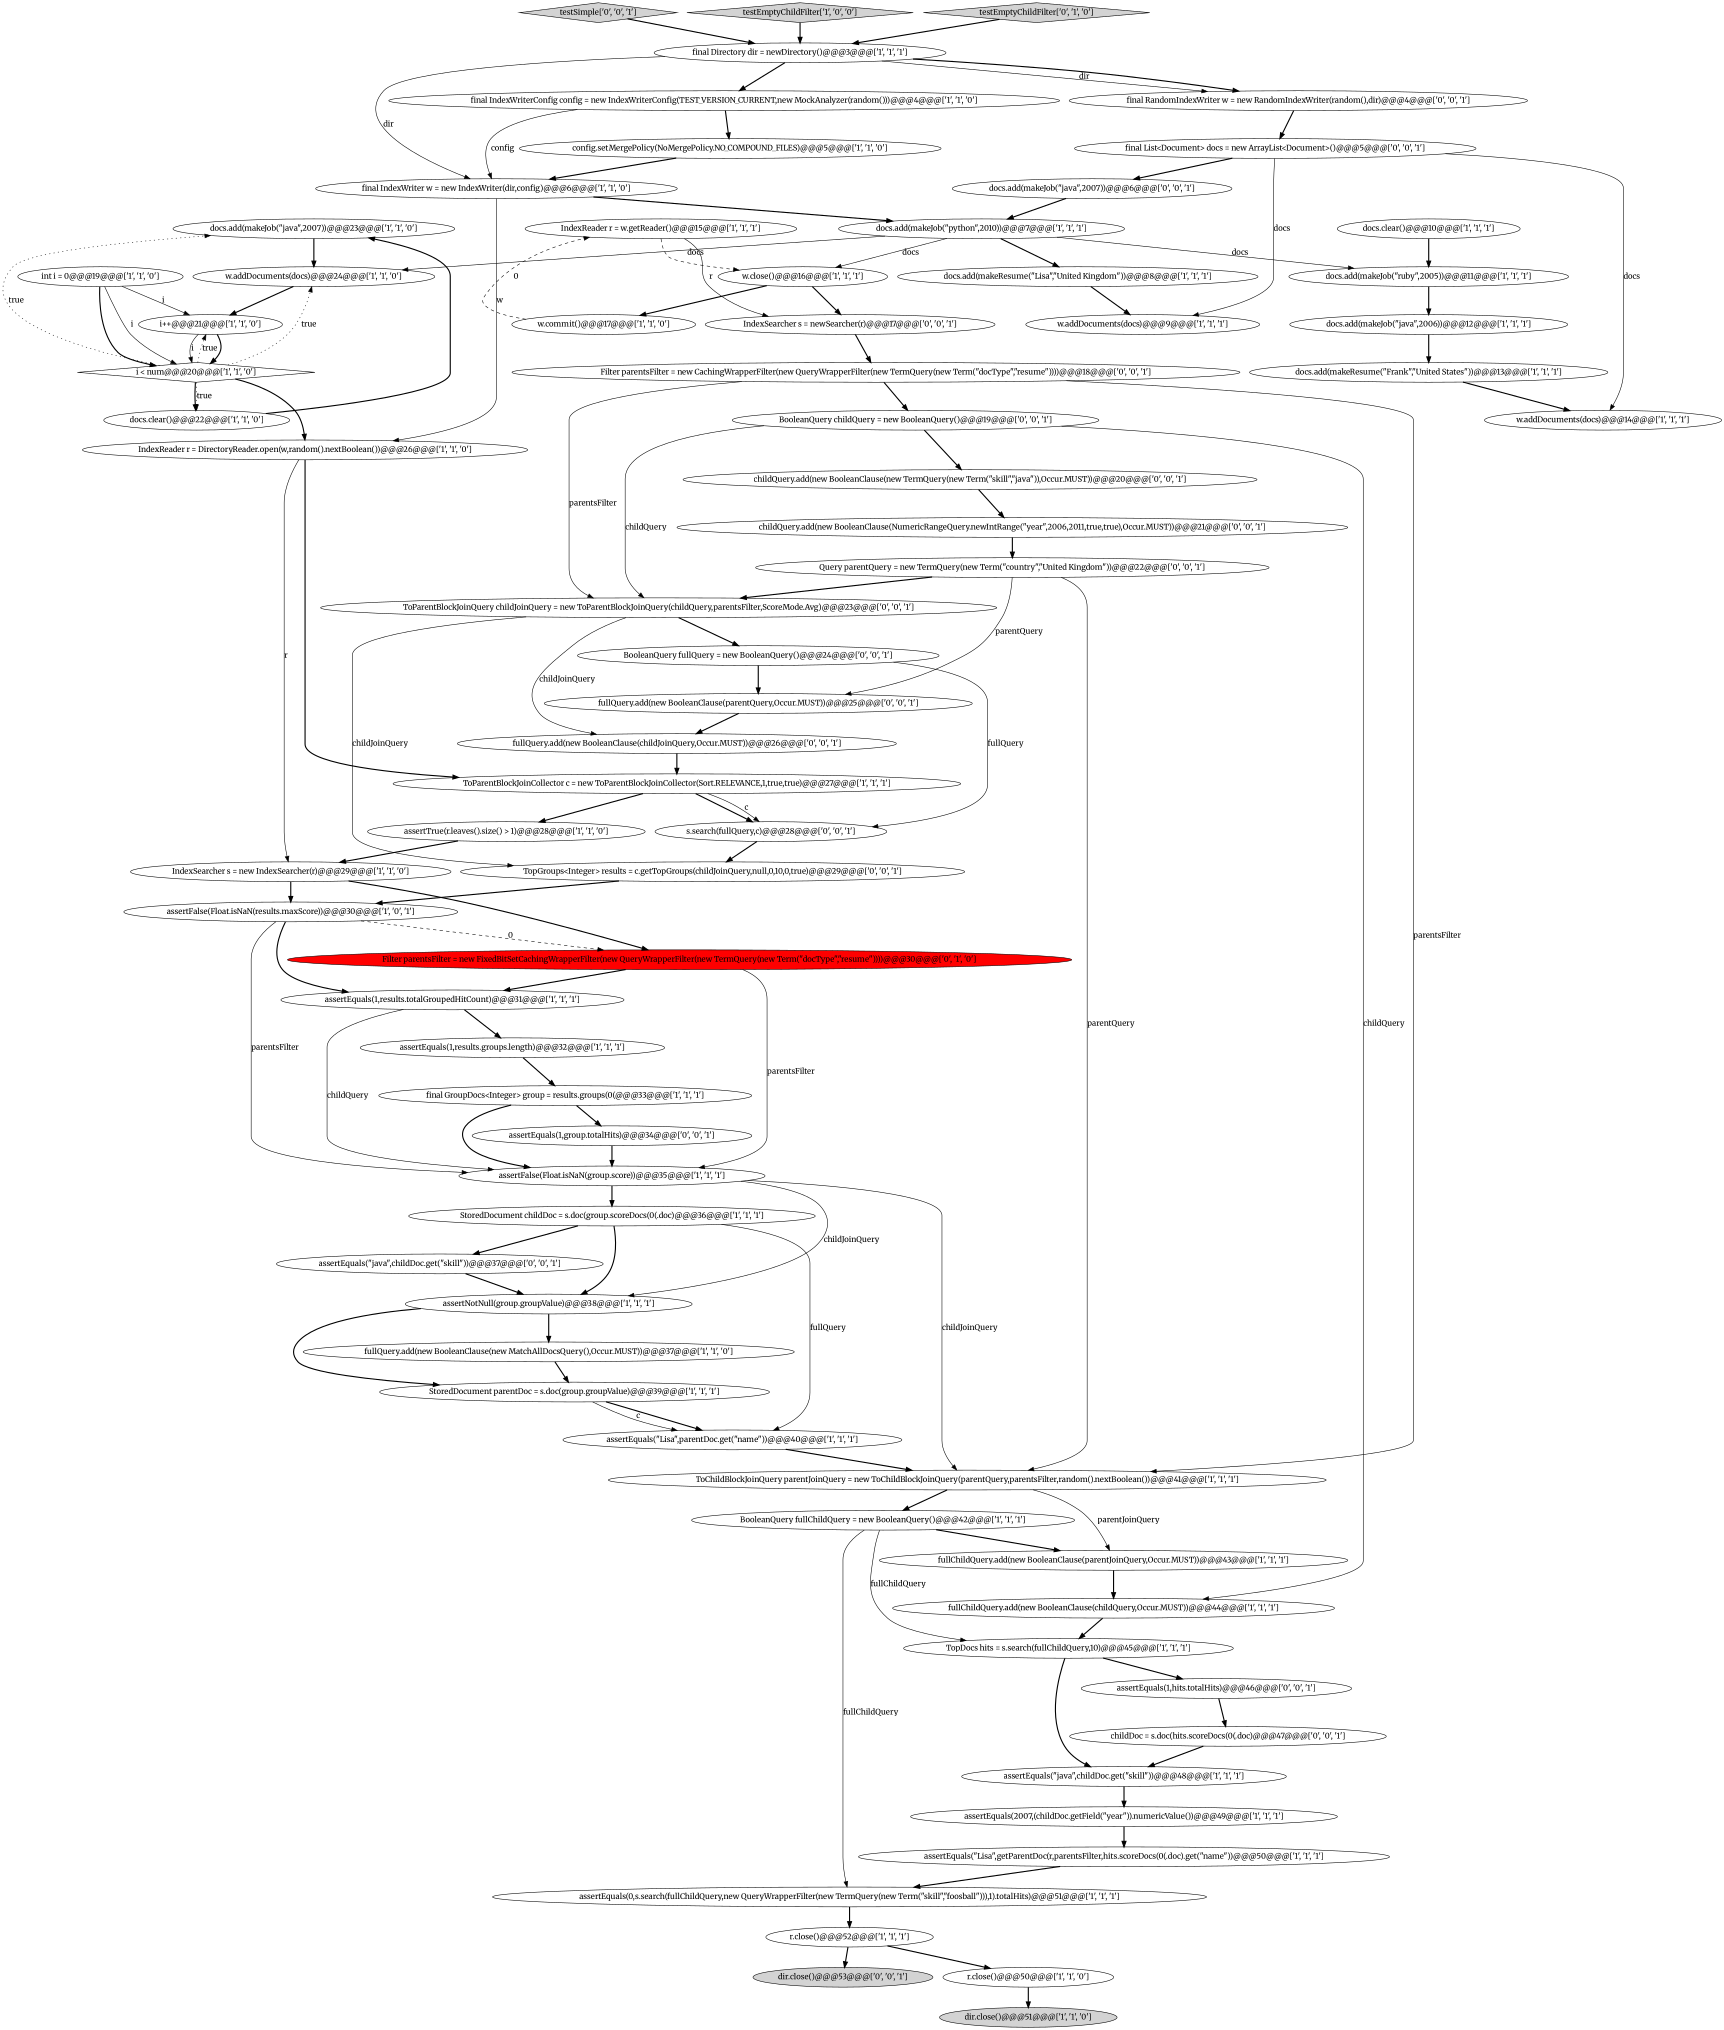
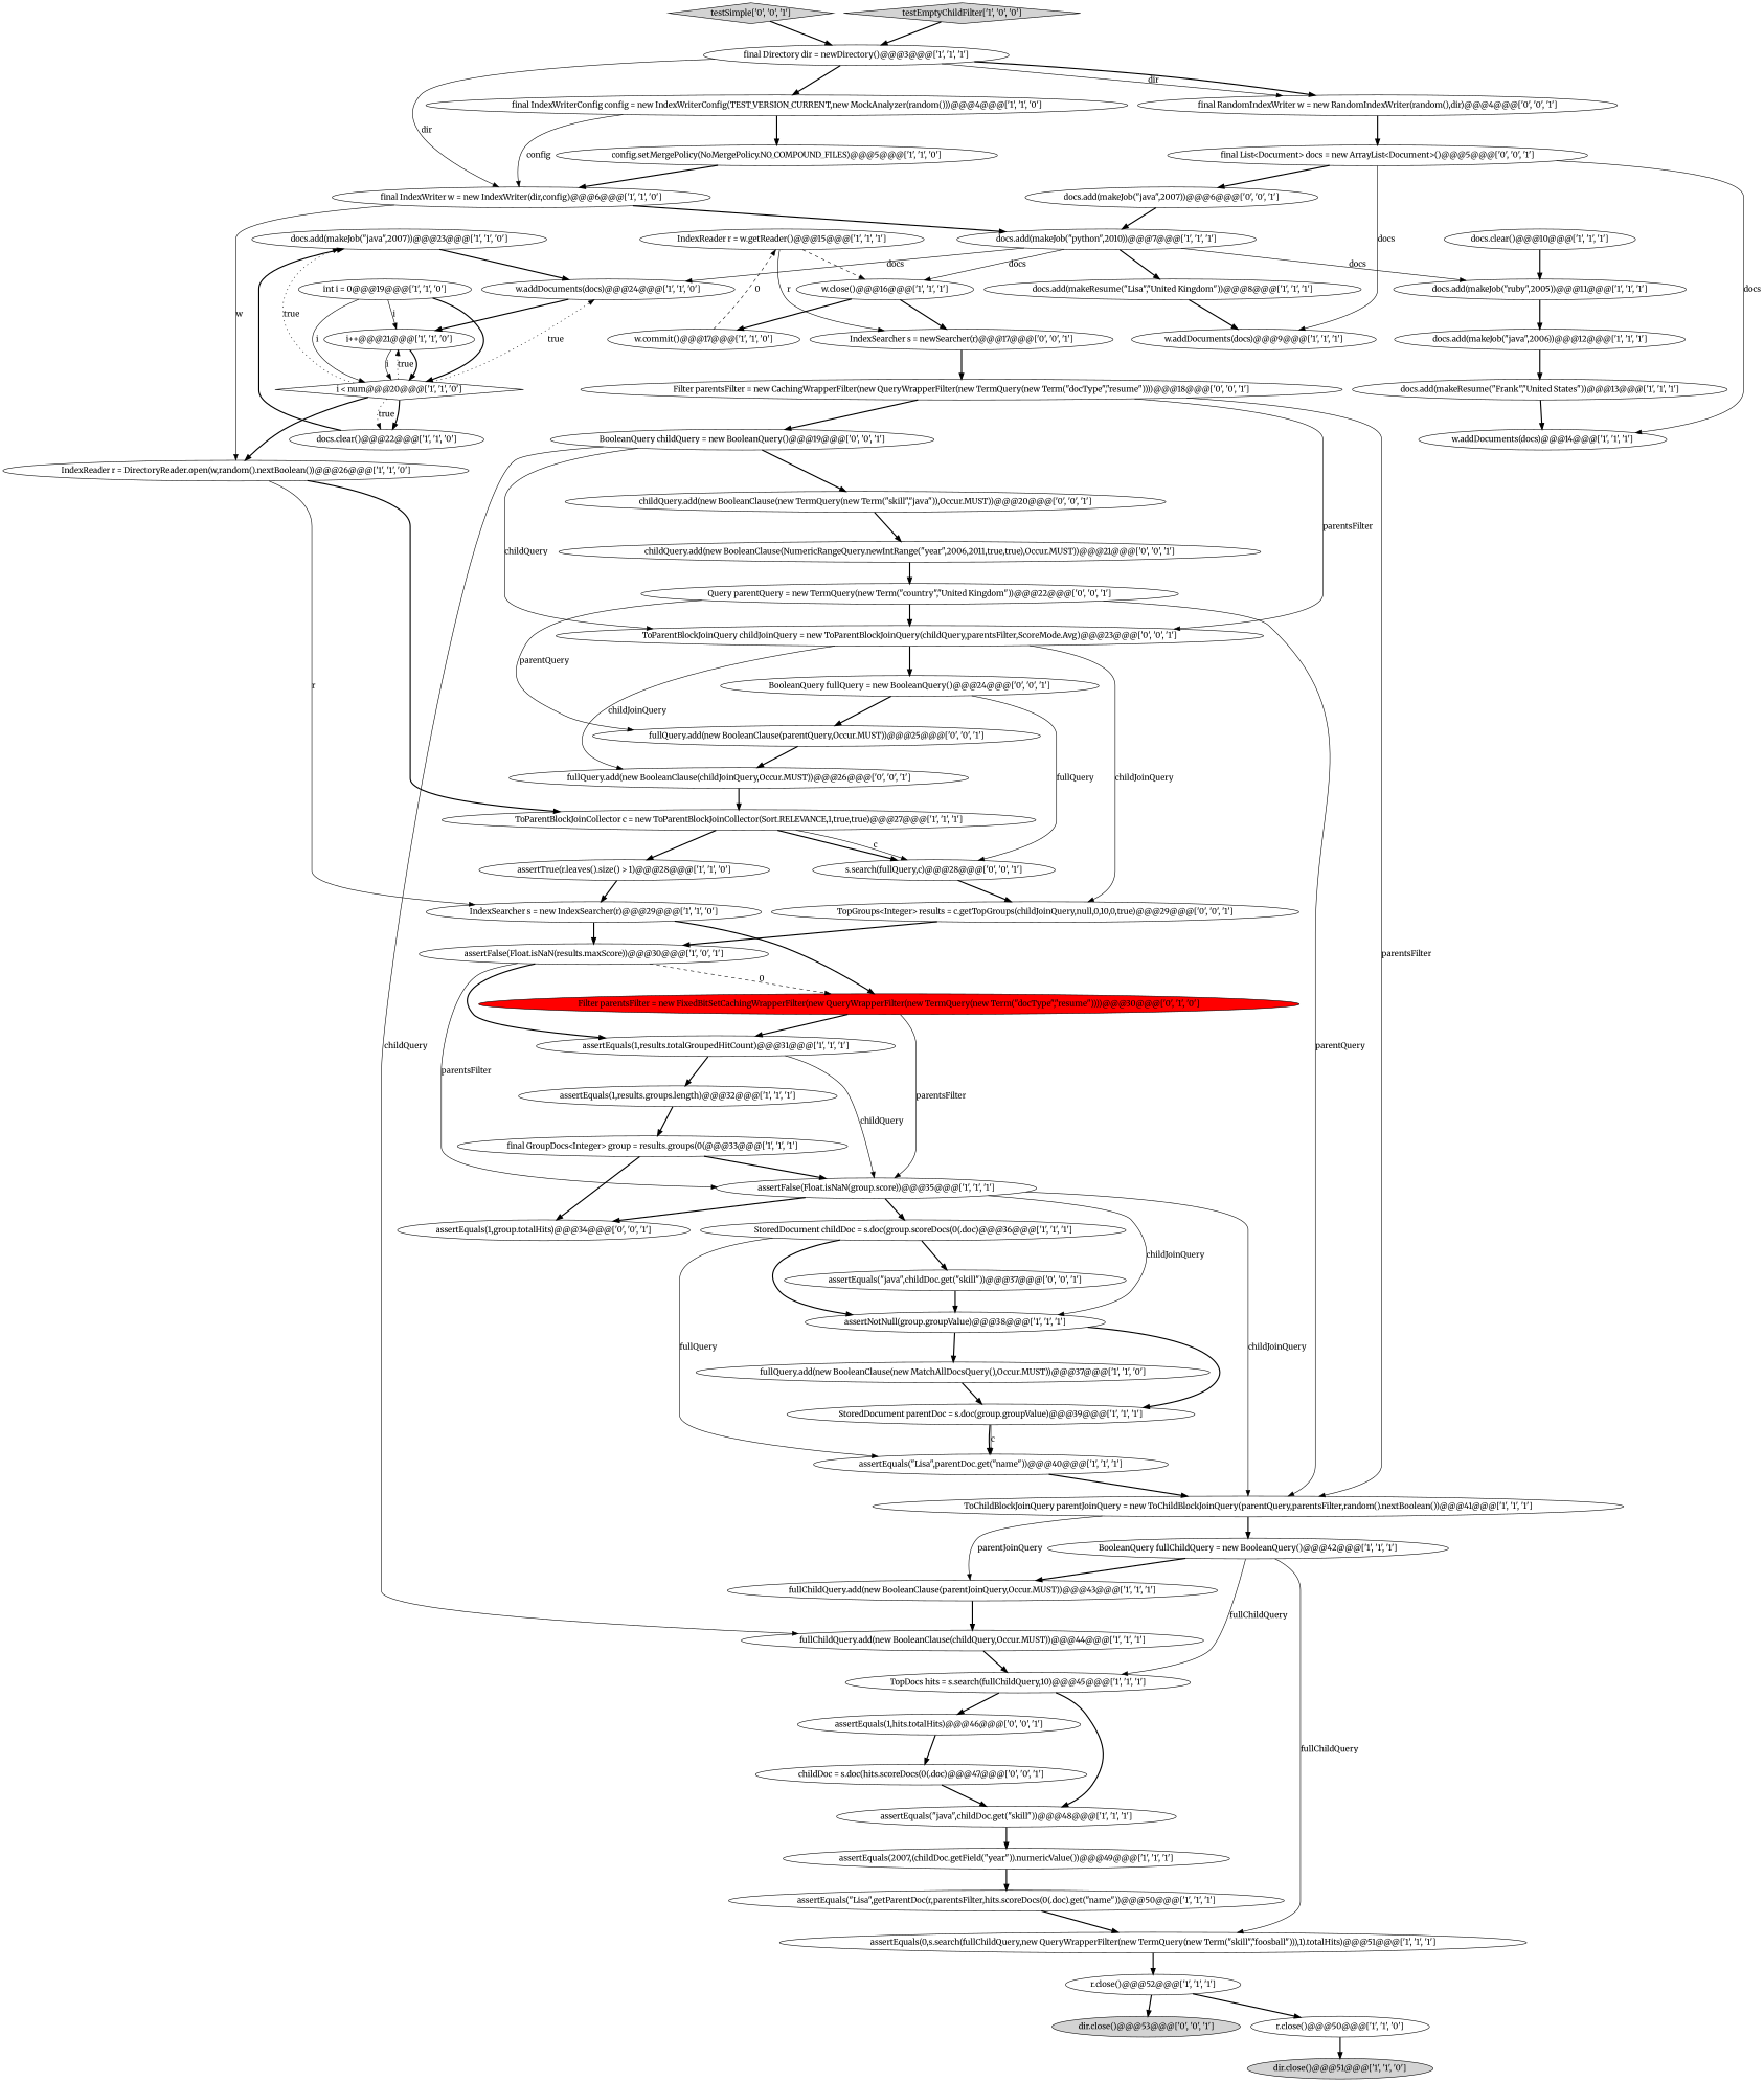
  digraph {
    fontname=Merriweather
    node [fillcolor=white fontname=Merriweather shape=ellipse style=filled]
    edge [fontname=Merriweather style=bold]
    n1 [label="docs.add(makeJob(\"java\",2007))@@@23@@@['1', '1', '0']"]
    n2 [label="w.addDocuments(docs)@@@24@@@['1', '1', '0']"]
    n3 [label="i++@@@21@@@['1', '1', '0']"]
    n4 [fillcolor=lightgray label="testSimple['0', '0', '1']" shape=diamond]
    n5 [label="final Directory dir = newDirectory()@@@3@@@['1', '1', '1']"]
    n6 [label="final IndexWriterConfig config = new IndexWriterConfig(TEST_VERSION_CURRENT,new MockAnalyzer(random()))@@@4@@@['1', '1', '0']"]
    n7 [label="final IndexWriter w = new IndexWriter(dir,config)@@@6@@@['1', '1', '0']"]
    n8 [label="final RandomIndexWriter w = new RandomIndexWriter(random(),dir)@@@4@@@['0', '0', '1']"]
    n9 [label="BooleanQuery fullChildQuery = new BooleanQuery()@@@42@@@['1', '1', '1']"]
    n10 [label="fullChildQuery.add(new BooleanClause(parentJoinQuery,Occur.MUST))@@@43@@@['1', '1', '1']"]
    n11 [label="TopDocs hits = s.search(fullChildQuery,10)@@@45@@@['1', '1', '1']"]
    n12 [label="assertEquals(0,s.search(fullChildQuery,new QueryWrapperFilter(new TermQuery(new Term(\"skill\",\"foosball\"))),1).totalHits)@@@51@@@['1', '1', '1']"]
    n13 [label="fullChildQuery.add(new BooleanClause(childQuery,Occur.MUST))@@@44@@@['1', '1', '1']"]
    n14 [label="assertEquals(\"java\",childDoc.get(\"skill\"))@@@48@@@['1', '1', '1']"]
    n15 [label="assertEquals(1,hits.totalHits)@@@46@@@['0', '0', '1']"]
    n16 [label="r.close()@@@52@@@['1', '1', '1']"]
    n17 [label="fullQuery.add(new BooleanClause(childJoinQuery,Occur.MUST))@@@26@@@['0', '0', '1']"]
    n18 [label="ToParentBlockJoinCollector c = new ToParentBlockJoinCollector(Sort.RELEVANCE,1,true,true)@@@27@@@['1', '1', '1']"]
    n19 [label="assertTrue(r.leaves().size() > 1)@@@28@@@['1', '1', '0']"]
    n20 [label="s.search(fullQuery,c)@@@28@@@['0', '0', '1']"]
    n21 [label="assertEquals(2007,(childDoc.getField(\"year\")).numericValue())@@@49@@@['1', '1', '1']"]
    n22 [label="childDoc = s.doc(hits.scoreDocs(0(.doc)@@@47@@@['0', '0', '1']"]
    n23 [label="int i = 0@@@19@@@['1', '1', '0']"]
    n24 [label="i < num@@@20@@@['1', '1', '0']" shape=diamond]
    n25 [label="docs.clear()@@@22@@@['1', '1', '0']"]
    n26 [label="IndexReader r = DirectoryReader.open(w,random().nextBoolean())@@@26@@@['1', '1', '0']"]
    n27 [label="w.commit()@@@17@@@['1', '1', '0']"]
    n28 [label="IndexReader r = w.getReader()@@@15@@@['1', '1', '1']"]
    n29 [label="w.close()@@@16@@@['1', '1', '1']"]
    n30 [label="IndexSearcher s = newSearcher(r)@@@17@@@['0', '0', '1']"]
    n31 [fillcolor=lightgray label="dir.close()@@@53@@@['0', '0', '1']"]
    n32 [label="final GroupDocs<Integer> group = results.groups(0(@@@33@@@['1', '1', '1']"]
    n33 [label="assertEquals(1,group.totalHits)@@@34@@@['0', '0', '1']"]
    n34 [label="assertFalse(Float.isNaN(group.score))@@@35@@@['1', '1', '1']"]
    n35 [label="ToChildBlockJoinQuery parentJoinQuery = new ToChildBlockJoinQuery(parentQuery,parentsFilter,random().nextBoolean())@@@41@@@['1', '1', '1']"]
    n36 [label="assertNotNull(group.groupValue)@@@38@@@['1', '1', '1']"]
    n37 [label="StoredDocument childDoc = s.doc(group.scoreDocs(0(.doc)@@@36@@@['1', '1', '1']"]
    n38 [label="final List<Document> docs = new ArrayList<Document>()@@@5@@@['0', '0', '1']"]
    n39 [label="w.addDocuments(docs)@@@14@@@['1', '1', '1']"]
    n40 [label="w.addDocuments(docs)@@@9@@@['1', '1', '1']"]
    n41 [label="docs.add(makeJob(\"java\",2007))@@@6@@@['0', '0', '1']"]
    n42 [label="docs.add(makeJob(\"python\",2010))@@@7@@@['1', '1', '1']"]
    n43 [label="assertEquals(\"Lisa\",getParentDoc(r,parentsFilter,hits.scoreDocs(0(.doc).get(\"name\"))@@@50@@@['1', '1', '1']"]
    n44 [label="docs.add(makeResume(\"Frank\",\"United States\"))@@@13@@@['1', '1', '1']"]
    n45 [label="config.setMergePolicy(NoMergePolicy.NO_COMPOUND_FILES)@@@5@@@['1', '1', '0']"]
    n46 [label="TopGroups<Integer> results = c.getTopGroups(childJoinQuery,null,0,10,0,true)@@@29@@@['0', '0', '1']"]
    n47 [label="assertFalse(Float.isNaN(results.maxScore))@@@30@@@['1', '0', '1']"]
    n48 [fillcolor=red label="Filter parentsFilter = new FixedBitSetCachingWrapperFilter(new QueryWrapperFilter(new TermQuery(new Term(\"docType\",\"resume\"))))@@@30@@@['0', '1', '0']"]
    n49 [label="assertEquals(1,results.totalGroupedHitCount)@@@31@@@['1', '1', '1']"]
    n50 [label="docs.clear()@@@10@@@['1', '1', '1']"]
    n51 [label="docs.add(makeJob(\"ruby\",2005))@@@11@@@['1', '1', '1']"]
    n52 [label="docs.add(makeJob(\"java\",2006))@@@12@@@['1', '1', '1']"]
    n53 [label="assertEquals(1,results.groups.length)@@@32@@@['1', '1', '1']"]
    n54 [label="r.close()@@@50@@@['1', '1', '0']"]
    n55 [label="assertEquals(\"Lisa\",parentDoc.get(\"name\"))@@@40@@@['1', '1', '1']"]
    n56 [label="IndexSearcher s = new IndexSearcher(r)@@@29@@@['1', '1', '0']"]
    n57 [label="docs.add(makeResume(\"Lisa\",\"United Kingdom\"))@@@8@@@['1', '1', '1']"]
    n58 [fillcolor=lightgray label="dir.close()@@@51@@@['1', '1', '0']"]
    n59 [label="Filter parentsFilter = new CachingWrapperFilter(new QueryWrapperFilter(new TermQuery(new Term(\"docType\",\"resume\"))))@@@18@@@['0', '0', '1']"]
    n60 [label="childQuery.add(new BooleanClause(new TermQuery(new Term(\"skill\",\"java\")),Occur.MUST))@@@20@@@['0', '0', '1']"]
    n61 [label="childQuery.add(new BooleanClause(NumericRangeQuery.newIntRange(\"year\",2006,2011,true,true),Occur.MUST))@@@21@@@['0', '0', '1']"]
    n62 [label="Query parentQuery = new TermQuery(new Term(\"country\",\"United Kingdom\"))@@@22@@@['0', '0', '1']"]
    n63 [label="ToParentBlockJoinQuery childJoinQuery = new ToParentBlockJoinQuery(childQuery,parentsFilter,ScoreMode.Avg)@@@23@@@['0', '0', '1']"]
    n64 [label="BooleanQuery childQuery = new BooleanQuery()@@@19@@@['0', '0', '1']"]
    n65 [label="BooleanQuery fullQuery = new BooleanQuery()@@@24@@@['0', '0', '1']"]
    n66 [fillcolor=lightgray label="testEmptyChildFilter['1', '0', '0']" shape=diamond]
    n67 [label="assertEquals(\"java\",childDoc.get(\"skill\"))@@@37@@@['0', '0', '1']"]
    n68 [label="fullQuery.add(new BooleanClause(new MatchAllDocsQuery(),Occur.MUST))@@@37@@@['1', '1', '0']"]
    n69 [label="StoredDocument parentDoc = s.doc(group.groupValue)@@@39@@@['1', '1', '1']"]
    n70 [label="fullQuery.add(new BooleanClause(parentQuery,Occur.MUST))@@@25@@@['0', '0', '1']"]
-   n71 [fillcolor=lightgray label="testEmptyChildFilter['0', '1', '0']" shape=diamond]
    n1 -> n2
    n2 -> n3
    n3 -> n24
    n3 -> n24 [label=i style=solid]
    n4 -> n5
    n5 -> n6
    n5 -> n7 [label=dir style=solid]
    n5 -> n8 [label=dir style=solid]
    n5 -> n8
    n6 -> n7 [label=config style=solid]
    n6 -> n45
    n7 -> n26 [label=w style=solid]
    n7 -> n42
    n8 -> n38
    n9 -> n10
    n9 -> n11 [label=fullChildQuery style=solid]
    n9 -> n12 [label=fullChildQuery style=solid]
    n10 -> n13
    n11 -> n14
    n11 -> n15
    n12 -> n16
    n13 -> n11
    n14 -> n21
    n15 -> n22
    n16 -> n31
    n16 -> n54
    n17 -> n18
    n18 -> n19
    n18 -> n20
    n18 -> n20 [label=c style=solid]
    n19 -> n56
    n20 -> n46
    n21 -> n43
    n22 -> n14
    n23 -> n3 [label=i style=solid]
    n23 -> n24
    n23 -> n24 [label=i style=solid]
    n24 -> n1 [label=true style=dotted]
    n24 -> n2 [label=true style=dotted]
    n24 -> n3 [label=true style=dotted]
    n24 -> n25
    n24 -> n25 [label=true style=dotted]
    n24 -> n26
    n25 -> n1
    n26 -> n18
    n26 -> n56 [label=r style=solid]
    n27 -> n28 [label=0 style=dashed]
    n28 -> n29 [style=dashed]
    n28 -> n30 [label=r style=solid]
    n29 -> n27
    n29 -> n30
    n30 -> n59
    n32 -> n33
    n32 -> n34
-   n33 -> n34
+   n34 -> n33
    n34 -> n35 [label=childJoinQuery style=solid]
    n34 -> n36 [label=childJoinQuery style=solid]
    n34 -> n37
    n35 -> n9
    n35 -> n10 [label=parentJoinQuery style=solid]
    n36 -> n68
    n36 -> n69
    n37 -> n36
    n37 -> n55 [label=fullQuery style=solid]
    n37 -> n67
    n38 -> n39 [label=docs style=solid]
    n38 -> n40 [label=docs style=solid]
    n38 -> n41
    n41 -> n42
    n42 -> n2 [label=docs style=solid]
    n42 -> n29 [label=docs style=solid]
    n42 -> n51 [label=docs style=solid]
    n42 -> n57
    n43 -> n12
    n44 -> n39
    n45 -> n7
    n46 -> n47
    n47 -> n34 [label=parentsFilter style=solid]
    n47 -> n48 [label=0 style=dashed]
    n47 -> n49
    n48 -> n34 [label=parentsFilter style=solid]
    n48 -> n49
    n49 -> n34 [label=childQuery style=solid]
    n49 -> n53
    n50 -> n51
    n51 -> n52
    n52 -> n44
    n53 -> n32
    n54 -> n58
    n55 -> n35
    n56 -> n47
    n56 -> n48
    n57 -> n40
    n59 -> n35 [label=parentsFilter style=solid]
    n59 -> n63 [label=parentsFilter style=solid]
    n59 -> n64
    n60 -> n61
    n61 -> n62
    n62 -> n35 [label=parentQuery style=solid]
    n62 -> n63
    n62 -> n70 [label=parentQuery style=solid]
    n63 -> n17 [label=childJoinQuery style=solid]
    n63 -> n46 [label=childJoinQuery style=solid]
    n63 -> n65
    n64 -> n13 [label=childQuery style=solid]
    n64 -> n60
    n64 -> n63 [label=childQuery style=solid]
    n65 -> n20 [label=fullQuery style=solid]
    n65 -> n70
    n66 -> n5
    n67 -> n36
    n68 -> n69
    n69 -> n55 [label=c style=solid]
    n69 -> n55
    n70 -> n17
-   n71 -> n5
  }
